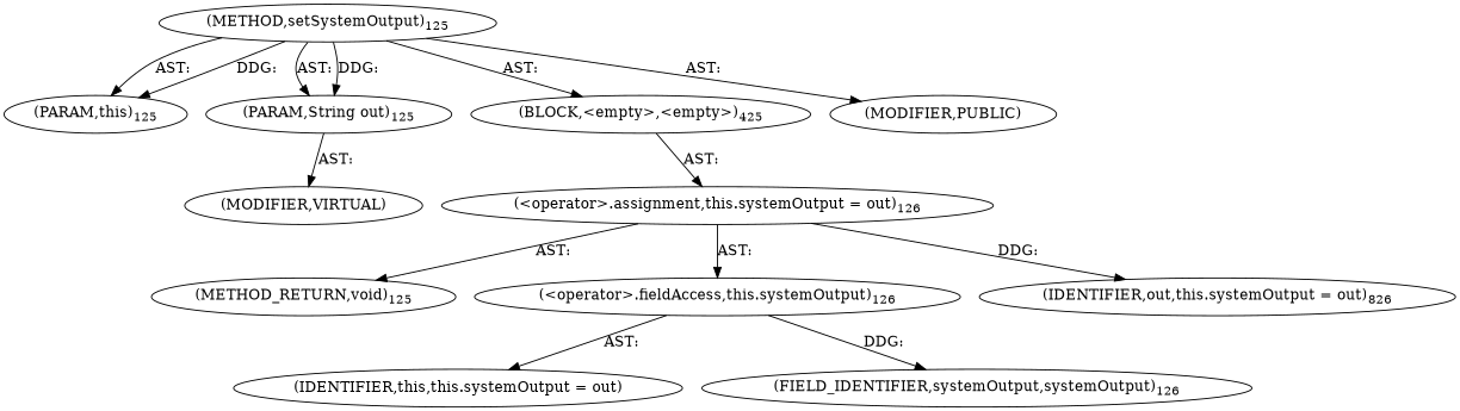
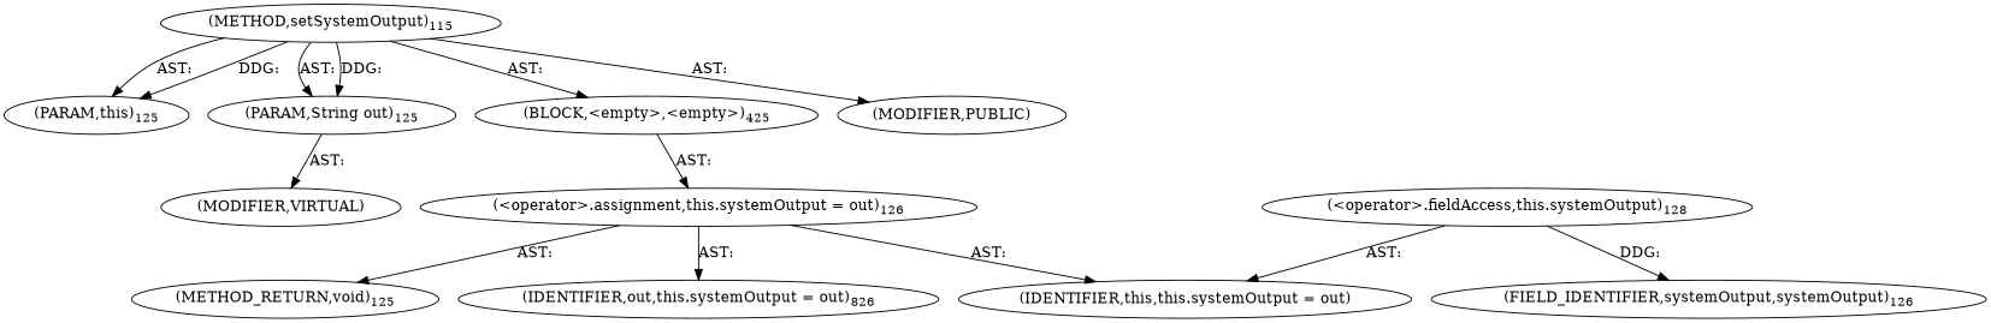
  digraph {
-   n1 [label=<(METHOD,setSystemOutput)<SUB>125</SUB>>]
+   n1 [label=<(METHOD,setSystemOutput)<SUB>115</SUB>>]
    n2 [label=<(PARAM,this)<SUB>125</SUB>>]
    n3 [label=<(PARAM,String out)<SUB>125</SUB>>]
    n4 [label=<(BLOCK,&lt;empty&gt;,&lt;empty&gt;)<SUB>425</SUB>>]
    n5 [label=<(MODIFIER,PUBLIC)>]
    n6 [label=<(MODIFIER,VIRTUAL)>]
    n7 [label=<(&lt;operator&gt;.assignment,this.systemOutput = out)<SUB>126</SUB>>]
    n8 [label=<(METHOD_RETURN,void)<SUB>125</SUB>>]
-   n9 [label=<(&lt;operator&gt;.fieldAccess,this.systemOutput)<SUB>126</SUB>>]
+   n9 [label=<(&lt;operator&gt;.fieldAccess,this.systemOutput)<SUB>128</SUB>>]
    n10 [label=<(IDENTIFIER,out,this.systemOutput = out)<SUB>826</SUB>>]
    n11 [label=<(IDENTIFIER,this,this.systemOutput = out)>]
    n12 [label=<(FIELD_IDENTIFIER,systemOutput,systemOutput)<SUB>126</SUB>>]
    n1 -> n2 [label="AST: "]
    n1 -> n2 [label="DDG: "]
    n1 -> n3 [label="AST: "]
    n1 -> n3 [label="DDG: "]
    n1 -> n4 [label="AST: "]
    n1 -> n5 [label="AST: "]
    n3 -> n6 [label="AST: "]
    n4 -> n7 [label="AST: "]
    n7 -> n8 [label="AST: "]
-   n7 -> n9 [label="AST: "]
-   n7 -> n10 [label="DDG: "]
+   n7 -> n11 [label="AST: "]
+   n7 -> n10 [label="AST: "]
    n9 -> n11 [label="AST: "]
    n9 -> n12 [label="DDG: "]
  }
